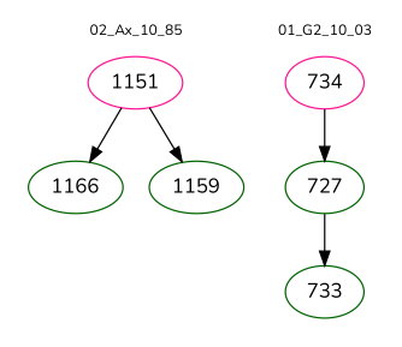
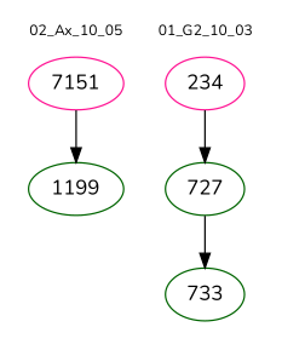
  digraph {
    fontname=Nunito
    node [color=darkgreen fontname=Nunito]
    edge [color=black fontname=Nunito]
-   n1 [color=deeppink label=1151]
-   n2 [label=1166]
-   n3 [label=1159]
+   n1 [color=deeppink label=7151]
+   n3 [label=1199]
    n4 [label=727]
    n5 [label=733]
-   n6 [color=deeppink label=734]
+   n6 [color=deeppink label=234]
    subgraph cluster_1 {
      color=white
      fontsize=10
-     label="02_Ax_10_85"
+     label="02_Ax_10_05"
      n1
-     n2
      n3
    }
    subgraph cluster_2 {
      color=white
      fontsize=10
      label="01_G2_10_03"
      n4
      n5
      n6
    }
-   n1 -> n2
    n1 -> n3
    n4 -> n5
    n6 -> n4
  }
